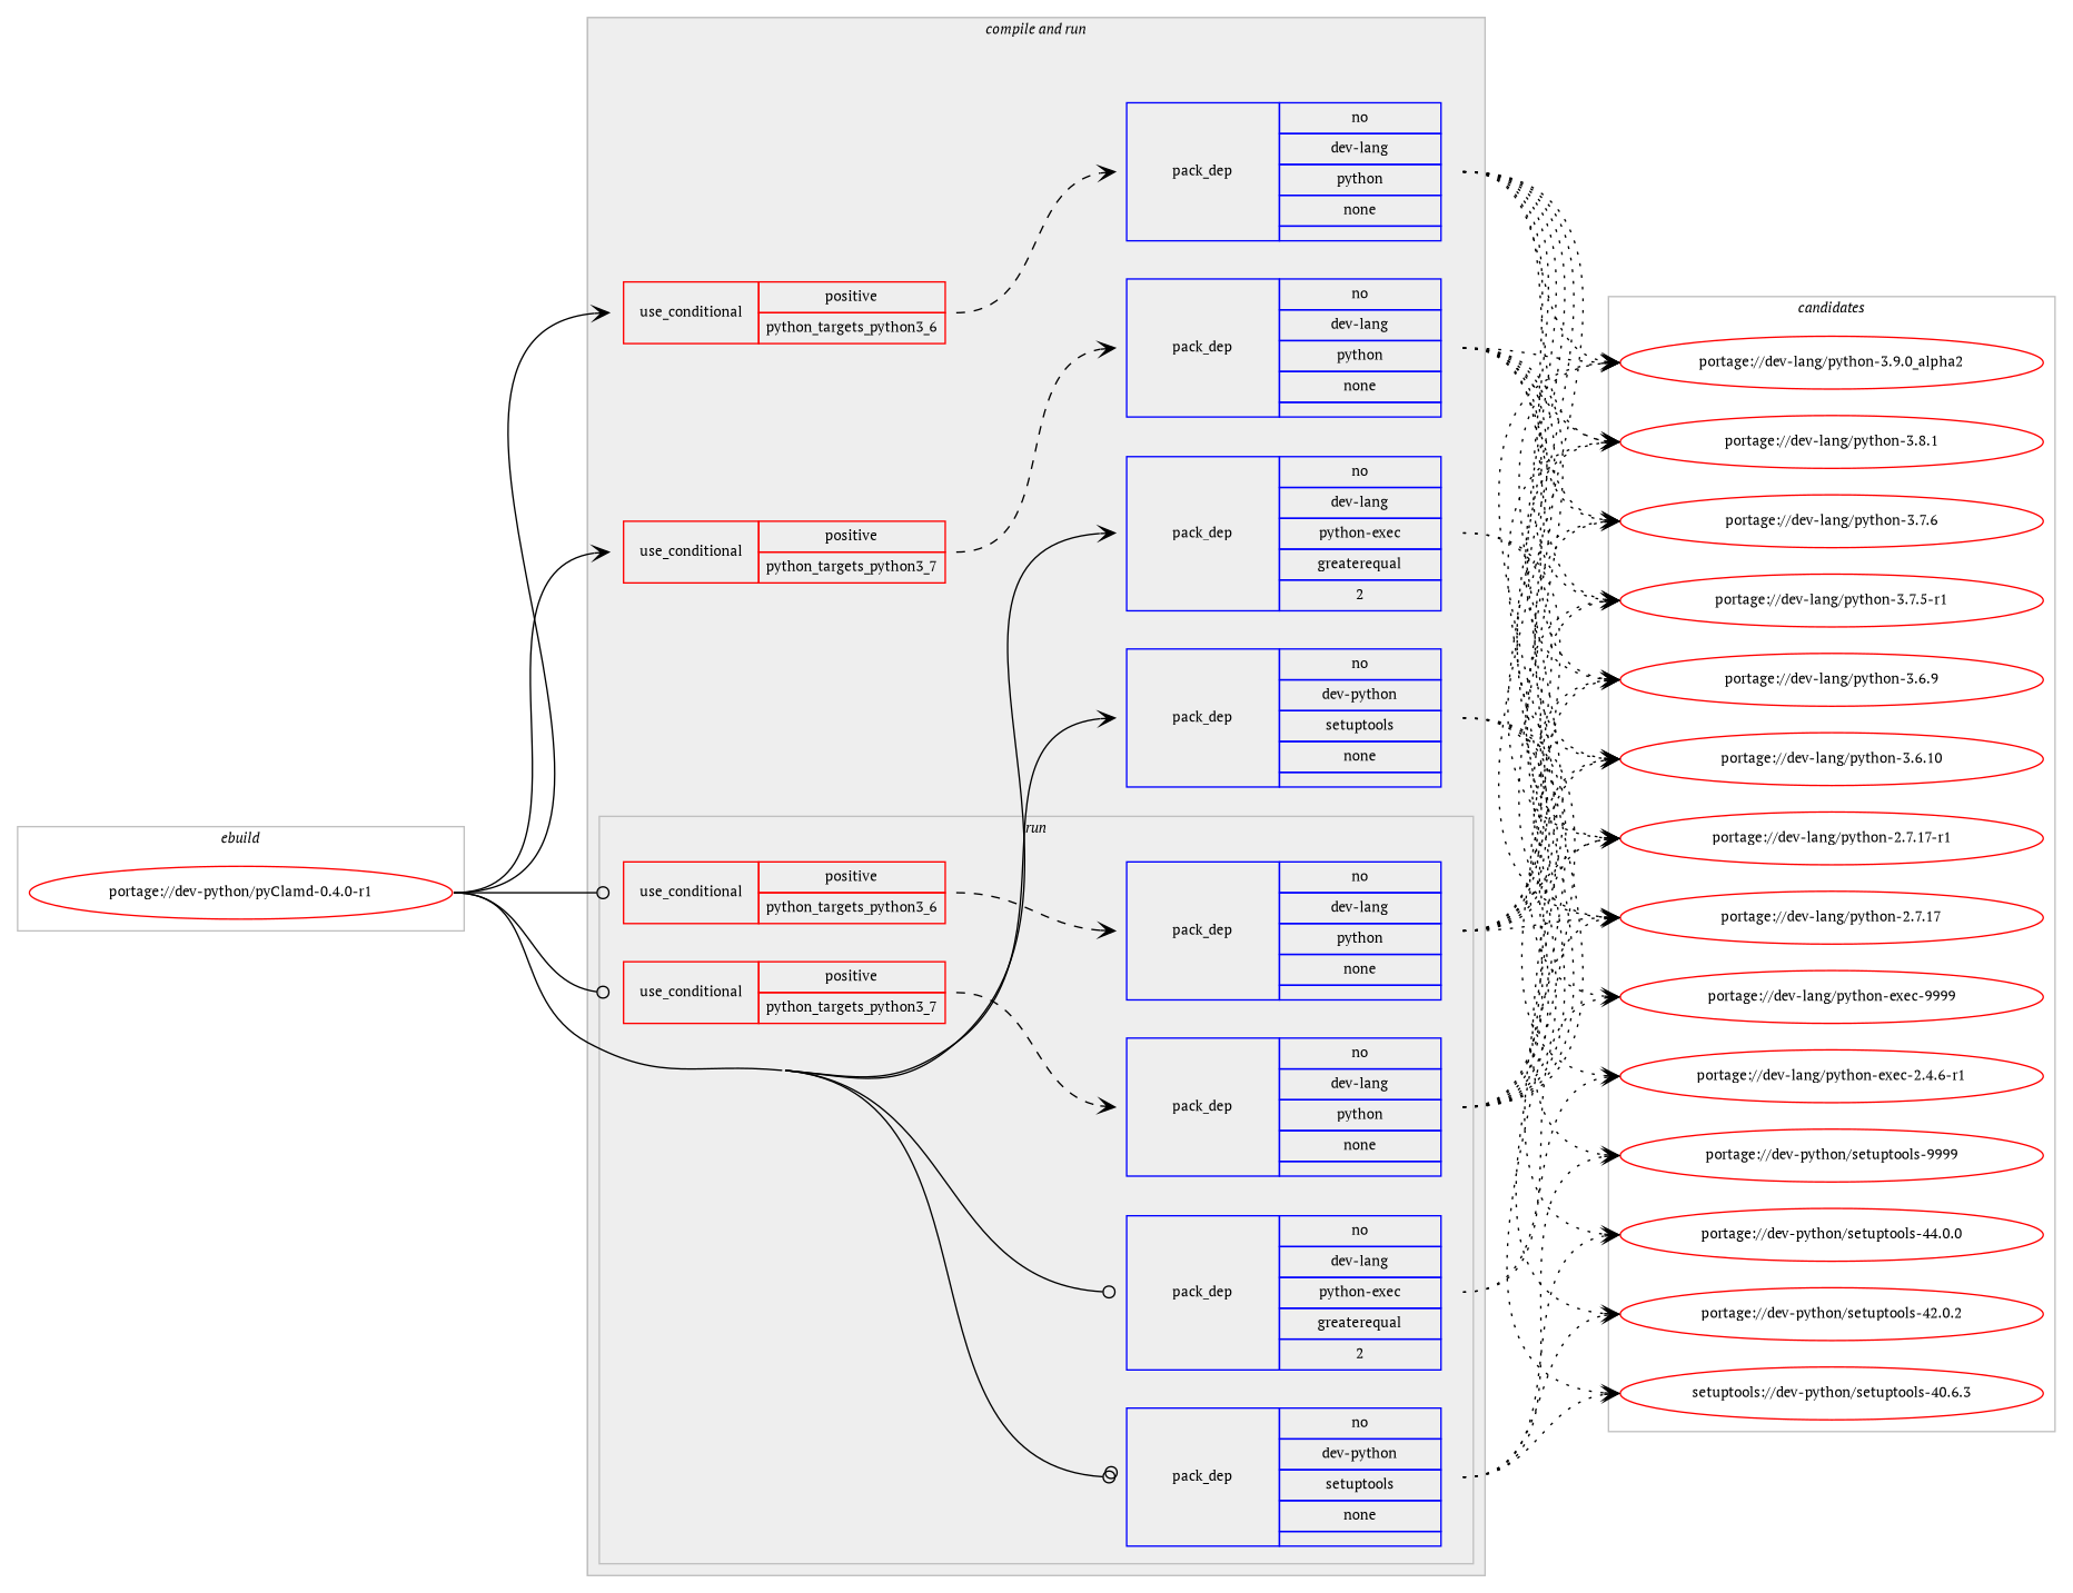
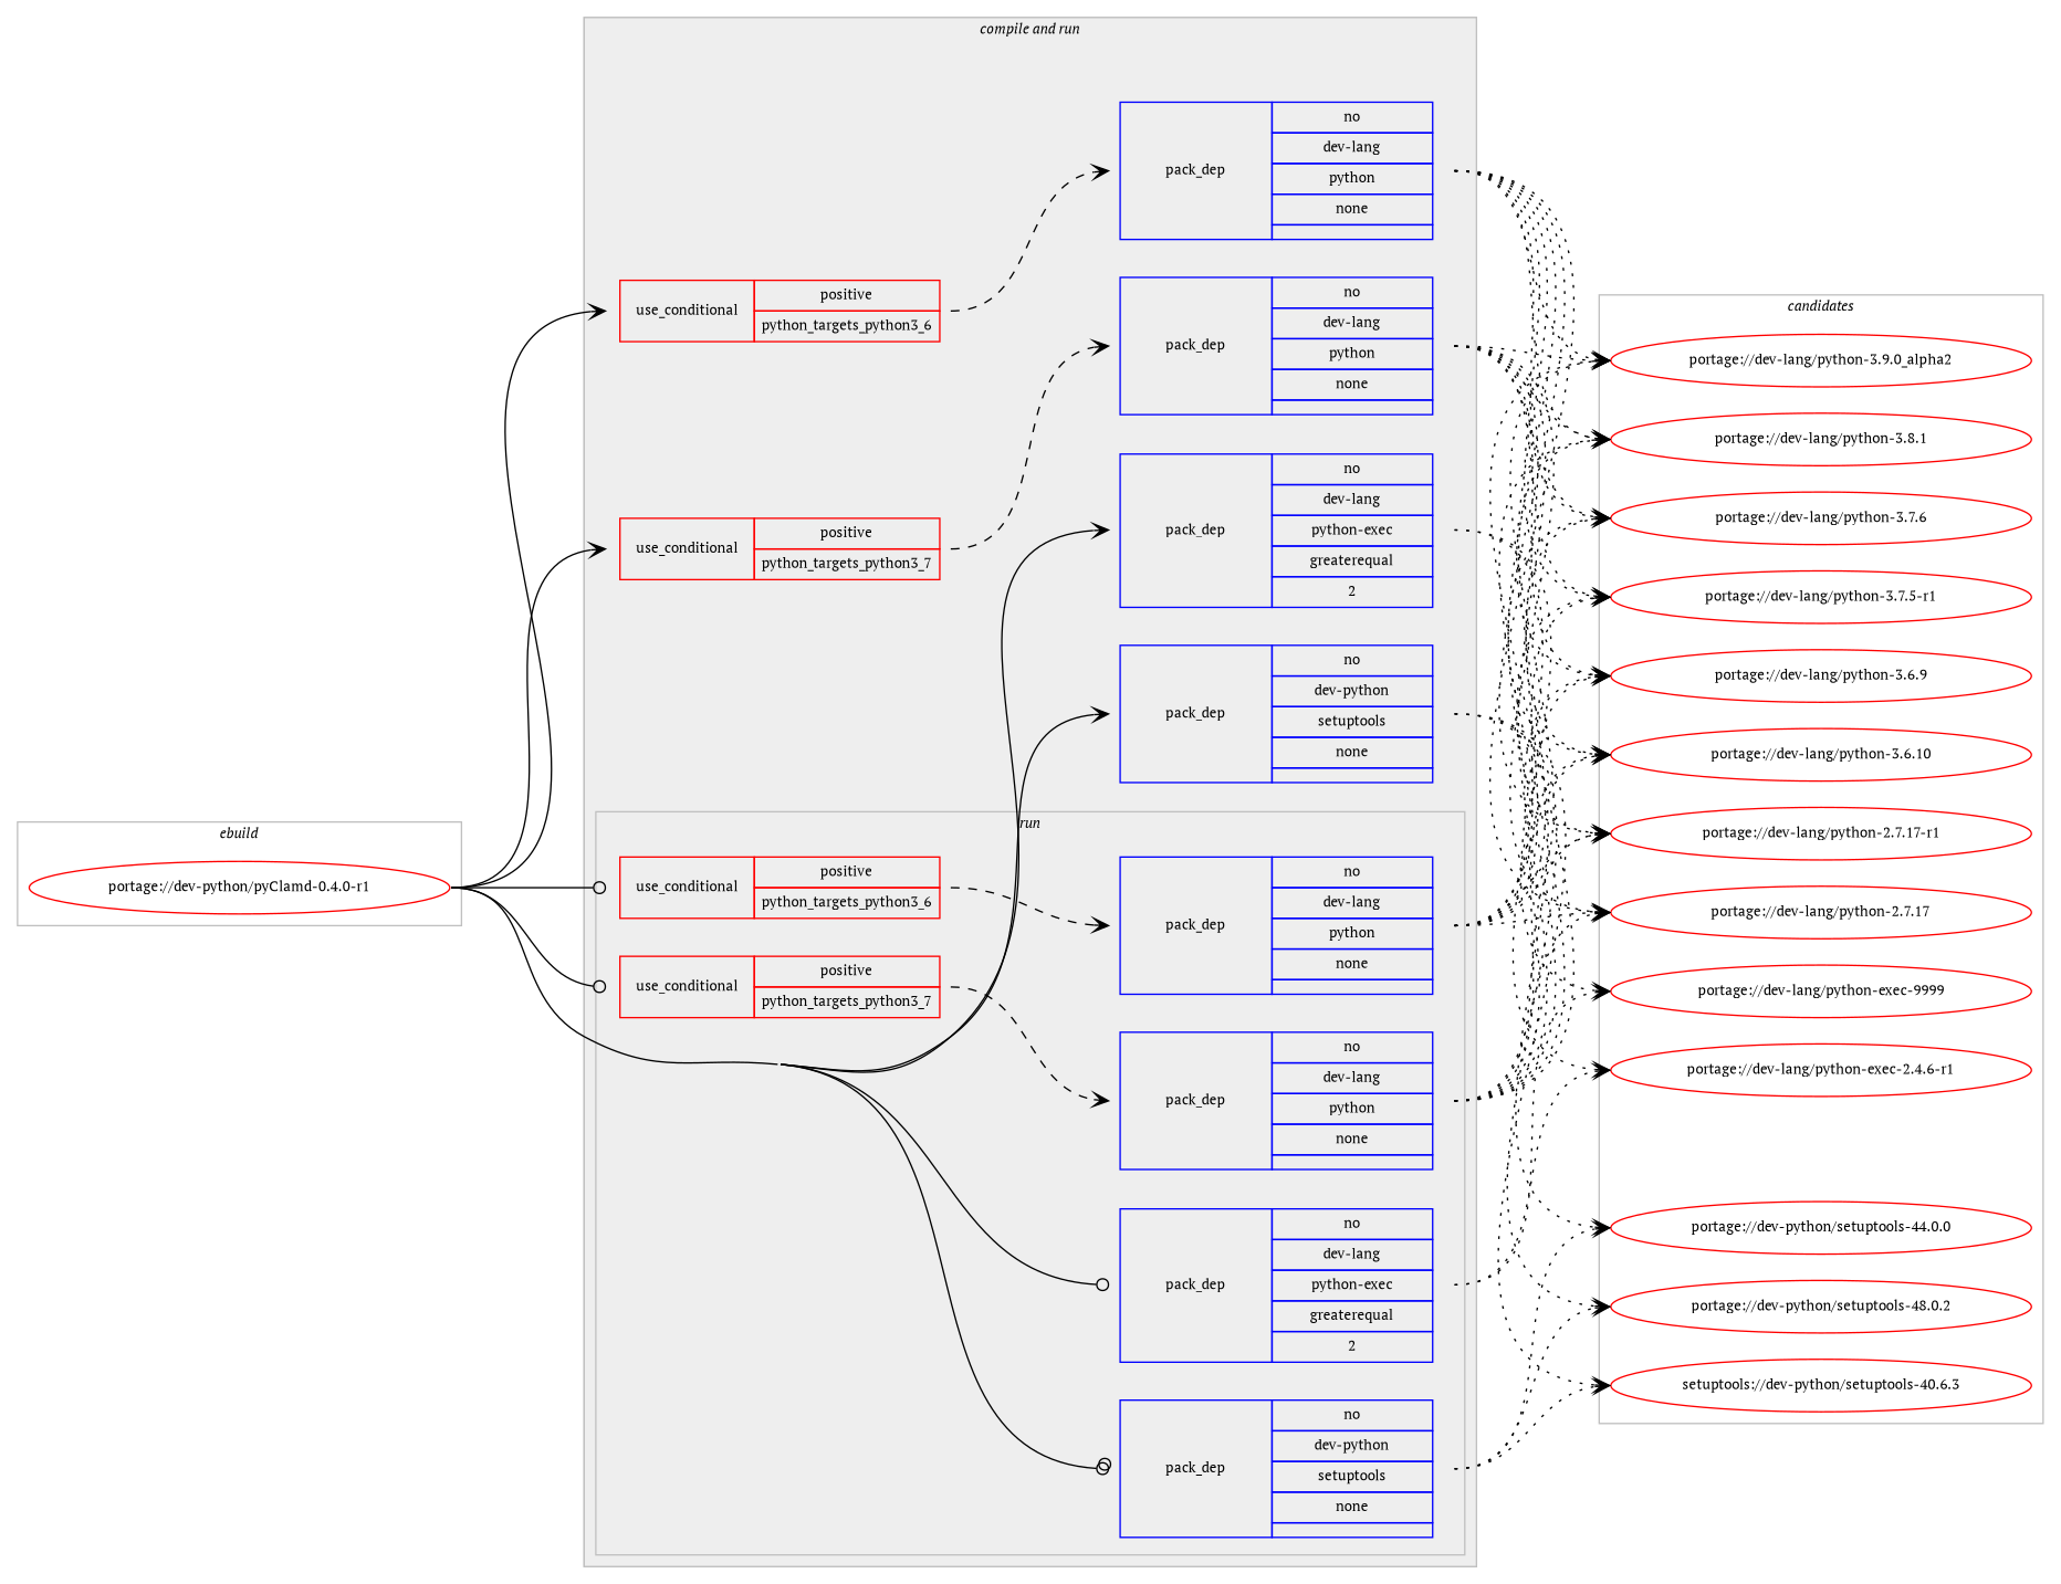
  digraph {
    compound=true
    concentrate=true
    fontname="PT Serif"
    fontsize=10
    newrank=true
    rankdir=LR
    ranksep=1.5
    node [color=red fontname="PT Serif" fontsize=10]
    edge [arrowhead=vee fontname="PT Serif" headport=w style=dotted tailport=e weight=100]
    n1 [label="portage://dev-python/pyClamd-0.4.0-r1" width=4]
    n2 [color=blue label=<<TABLE BORDER="0" CELLBORDER="1" CELLSPACING="0" CELLPADDING="4" WIDTH="220"><TR><TD ROWSPAN="6" CELLPADDING="30">pack_dep</TD></TR><TR><TD WIDTH="110">no</TD></TR><TR><TD>dev-lang</TD></TR><TR><TD>python</TD></TR><TR><TD>none</TD></TR><TR><TD></TD></TR></TABLE>> shape=none]
    n3 [label=<<TABLE BORDER="0" CELLBORDER="1" CELLSPACING="0" CELLPADDING="4"><TR><TD ROWSPAN="3" CELLPADDING="10">use_conditional</TD></TR><TR><TD>positive</TD></TR><TR><TD>python_targets_python3_6</TD></TR></TABLE>> shape=none]
    n4 [color=blue label=<<TABLE BORDER="0" CELLBORDER="1" CELLSPACING="0" CELLPADDING="4" WIDTH="220"><TR><TD ROWSPAN="6" CELLPADDING="30">pack_dep</TD></TR><TR><TD WIDTH="110">no</TD></TR><TR><TD>dev-lang</TD></TR><TR><TD>python</TD></TR><TR><TD>none</TD></TR><TR><TD></TD></TR></TABLE>> shape=none]
    n5 [label=<<TABLE BORDER="0" CELLBORDER="1" CELLSPACING="0" CELLPADDING="4"><TR><TD ROWSPAN="3" CELLPADDING="10">use_conditional</TD></TR><TR><TD>positive</TD></TR><TR><TD>python_targets_python3_7</TD></TR></TABLE>> shape=none]
    n6 [color=blue label=<<TABLE BORDER="0" CELLBORDER="1" CELLSPACING="0" CELLPADDING="4" WIDTH="220"><TR><TD ROWSPAN="6" CELLPADDING="30">pack_dep</TD></TR><TR><TD WIDTH="110">no</TD></TR><TR><TD>dev-lang</TD></TR><TR><TD>python-exec</TD></TR><TR><TD>greaterequal</TD></TR><TR><TD>2</TD></TR></TABLE>> shape=none]
    n7 [color=blue label=<<TABLE BORDER="0" CELLBORDER="1" CELLSPACING="0" CELLPADDING="4" WIDTH="220"><TR><TD ROWSPAN="6" CELLPADDING="30">pack_dep</TD></TR><TR><TD WIDTH="110">no</TD></TR><TR><TD>dev-python</TD></TR><TR><TD>setuptools</TD></TR><TR><TD>none</TD></TR><TR><TD></TD></TR></TABLE>> shape=none]
    n8 [color=blue label=<<TABLE BORDER="0" CELLBORDER="1" CELLSPACING="0" CELLPADDING="4" WIDTH="220"><TR><TD ROWSPAN="6" CELLPADDING="30">pack_dep</TD></TR><TR><TD WIDTH="110">no</TD></TR><TR><TD>dev-lang</TD></TR><TR><TD>python</TD></TR><TR><TD>none</TD></TR><TR><TD></TD></TR></TABLE>> shape=none]
    n9 [label=<<TABLE BORDER="0" CELLBORDER="1" CELLSPACING="0" CELLPADDING="4"><TR><TD ROWSPAN="3" CELLPADDING="10">use_conditional</TD></TR><TR><TD>positive</TD></TR><TR><TD>python_targets_python3_6</TD></TR></TABLE>> shape=none]
    n10 [color=blue label=<<TABLE BORDER="0" CELLBORDER="1" CELLSPACING="0" CELLPADDING="4" WIDTH="220"><TR><TD ROWSPAN="6" CELLPADDING="30">pack_dep</TD></TR><TR><TD WIDTH="110">no</TD></TR><TR><TD>dev-lang</TD></TR><TR><TD>python</TD></TR><TR><TD>none</TD></TR><TR><TD></TD></TR></TABLE>> shape=none]
    n11 [label=<<TABLE BORDER="0" CELLBORDER="1" CELLSPACING="0" CELLPADDING="4"><TR><TD ROWSPAN="3" CELLPADDING="10">use_conditional</TD></TR><TR><TD>positive</TD></TR><TR><TD>python_targets_python3_7</TD></TR></TABLE>> shape=none]
    n12 [color=blue label=<<TABLE BORDER="0" CELLBORDER="1" CELLSPACING="0" CELLPADDING="4" WIDTH="220"><TR><TD ROWSPAN="6" CELLPADDING="30">pack_dep</TD></TR><TR><TD WIDTH="110">no</TD></TR><TR><TD>dev-lang</TD></TR><TR><TD>python-exec</TD></TR><TR><TD>greaterequal</TD></TR><TR><TD>2</TD></TR></TABLE>> shape=none]
    n13 [color=blue label=<<TABLE BORDER="0" CELLBORDER="1" CELLSPACING="0" CELLPADDING="4" WIDTH="220"><TR><TD ROWSPAN="6" CELLPADDING="30">pack_dep</TD></TR><TR><TD WIDTH="110">no</TD></TR><TR><TD>dev-python</TD></TR><TR><TD>setuptools</TD></TR><TR><TD>none</TD></TR><TR><TD></TD></TR></TABLE>> shape=none]
    n14 [label="portage://dev-lang/python-3.9.0_alpha2" width=4]
    n15 [label="portage://dev-lang/python-3.8.1" width=4]
    n16 [label="portage://dev-lang/python-3.7.6" width=4]
    n17 [label="portage://dev-lang/python-3.7.5-r1" width=4]
    n18 [label="portage://dev-lang/python-3.6.9" width=4]
    n19 [label="portage://dev-lang/python-3.6.10" width=4]
    n20 [label="portage://dev-lang/python-2.7.17-r1" width=4]
    n21 [label="portage://dev-lang/python-2.7.17" width=4]
    n22 [label="portage://dev-lang/python-exec-9999" width=4]
    n23 [label="portage://dev-lang/python-exec-2.4.6-r1" width=4]
-   n24 [label="portage://dev-python/setuptools-9999" width=4]
    n25 [label="portage://dev-python/setuptools-44.0.0" width=4]
-   n26 [label="portage://dev-python/setuptools-42.0.2" width=4]
+   n26 [label="portage://dev-python/setuptools-48.0.2" width=4]
    n27 [label="setuptools://dev-python/setuptools-40.6.3" width=4]
    subgraph cluster_1 {
      color=gray
      label=<<i>ebuild</i>>
      rank=same
      n1
    }
    subgraph cluster_2 {
      color=gray
      label=<<i>dependencies</i>>
      subgraph cluster_3 {
        color=gray
        fillcolor="#eeeeee"
        label=<<i>compile</i>>
        style=filled
        subgraph sub_4 {
          color=gray
          fillcolor="#eeeeee"
          label=<<i>compile</i>>
          style=filled
          n3
          subgraph sub_5 {
            color=gray
            fillcolor="#eeeeee"
            label=<<i>compile</i>>
            style=filled
            n2
          }
        }
        subgraph sub_6 {
          color=gray
          fillcolor="#eeeeee"
          label=<<i>compile</i>>
          style=filled
          n5
          subgraph sub_7 {
            color=gray
            fillcolor="#eeeeee"
            label=<<i>compile</i>>
            style=filled
            n4
          }
        }
        subgraph sub_8 {
          color=gray
          fillcolor="#eeeeee"
          label=<<i>compile</i>>
          style=filled
          n6
        }
        subgraph sub_9 {
          color=gray
          fillcolor="#eeeeee"
          label=<<i>compile</i>>
          style=filled
          n7
        }
      }
      subgraph cluster_10 {
        color=gray
        fillcolor="#eeeeee"
        label=<<i>compile and run</i>>
        style=filled
      }
      subgraph cluster_11 {
        color=gray
        fillcolor="#eeeeee"
        label=<<i>run</i>>
        style=filled
        subgraph sub_12 {
          color=gray
          fillcolor="#eeeeee"
          label=<<i>run</i>>
          style=filled
          n9
          subgraph sub_13 {
            color=gray
            fillcolor="#eeeeee"
            label=<<i>run</i>>
            style=filled
            n8
          }
        }
        subgraph sub_14 {
          color=gray
          fillcolor="#eeeeee"
          label=<<i>run</i>>
          style=filled
          n11
          subgraph sub_15 {
            color=gray
            fillcolor="#eeeeee"
            label=<<i>run</i>>
            style=filled
            n10
          }
        }
        subgraph sub_16 {
          color=gray
          fillcolor="#eeeeee"
          label=<<i>run</i>>
          style=filled
          n12
        }
        subgraph sub_17 {
          color=gray
          fillcolor="#eeeeee"
          label=<<i>run</i>>
          style=filled
          n13
        }
      }
    }
    subgraph cluster_18 {
      color=gray
      label=<<i>candidates</i>>
      rank=same
      subgraph sub_19 {
        color=black
        label=<<i>candidates</i>>
        nodesep=1
        rank=same
        n14
        n15
        n16
        n17
        n18
        n19
        n20
        n21
      }
      subgraph sub_20 {
        color=black
        label=<<i>candidates</i>>
        nodesep=1
        rank=same
        n14
        n15
        n16
        n17
        n18
        n19
        n20
        n21
      }
      subgraph sub_21 {
        color=black
        label=<<i>candidates</i>>
        nodesep=1
        rank=same
        n22
        n23
      }
      subgraph sub_22 {
        color=black
        label=<<i>candidates</i>>
        nodesep=1
        rank=same
-       n24
        n25
        n26
        n27
      }
      subgraph sub_23 {
        color=black
        label=<<i>candidates</i>>
        nodesep=1
        rank=same
        n14
        n15
        n16
        n17
        n18
        n19
        n20
        n21
      }
      subgraph sub_24 {
        color=black
        label=<<i>candidates</i>>
        nodesep=1
        rank=same
        n14
        n15
        n16
        n17
        n18
        n19
        n20
        n21
      }
      subgraph sub_25 {
        color=black
        label=<<i>candidates</i>>
        nodesep=1
        rank=same
        n22
        n23
      }
      subgraph sub_26 {
        color=black
        label=<<i>candidates</i>>
        nodesep=1
        rank=same
-       n24
        n25
        n26
        n27
      }
    }
    n1 -> n3 [style=solid weight=20]
    n1 -> n5 [style=solid weight=20]
    n1 -> n6 [style=solid weight=20]
    n1 -> n7 [style=solid weight=20]
    n1 -> n9 [arrowhead=odot style=solid weight=20]
    n1 -> n11 [arrowhead=odot style=solid weight=20]
    n1 -> n12 [arrowhead=odot style=solid weight=20]
    n1 -> n13 [arrowhead=odot style=solid weight=20]
    n2 -> n14
    n2 -> n15
    n2 -> n16
    n2 -> n17
    n2 -> n18
    n2 -> n19
    n2 -> n20
    n2 -> n21
    n3 -> n2 [style=dashed weight=20]
    n4 -> n14
    n4 -> n15
    n4 -> n16
    n4 -> n17
    n4 -> n18
    n4 -> n19
    n4 -> n20
    n4 -> n21
    n5 -> n4 [style=dashed weight=20]
    n6 -> n22
    n6 -> n23
-   n7 -> n24
    n7 -> n25
    n7 -> n26
    n7 -> n27
    n8 -> n14
    n8 -> n15
    n8 -> n16
    n8 -> n17
    n8 -> n18
    n8 -> n19
    n8 -> n20
    n8 -> n21
    n9 -> n8 [style=dashed weight=20]
    n10 -> n14
    n10 -> n15
    n10 -> n16
    n10 -> n17
    n10 -> n18
    n10 -> n19
    n10 -> n20
    n10 -> n21
    n11 -> n10 [style=dashed weight=20]
    n12 -> n22
    n12 -> n23
-   n13 -> n24
    n13 -> n25
    n13 -> n26
    n13 -> n27
  }
